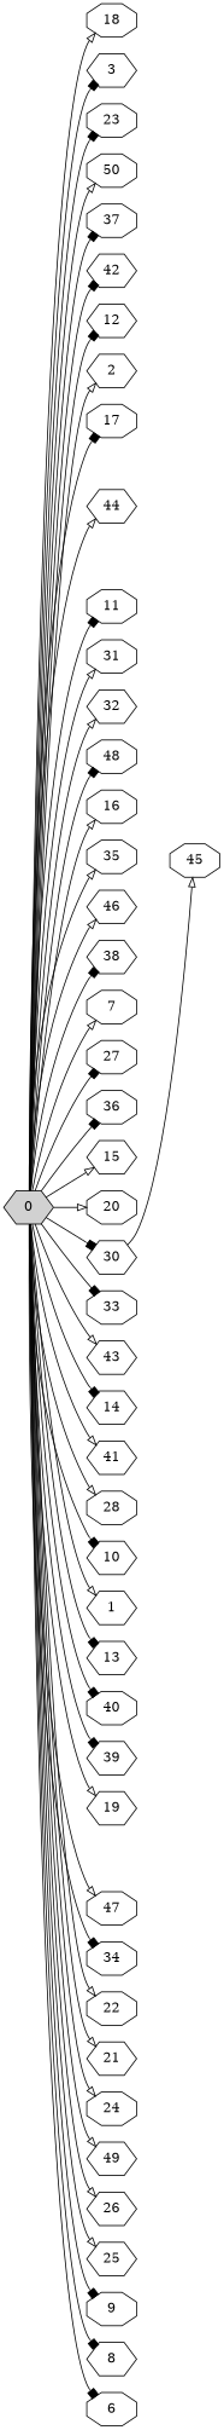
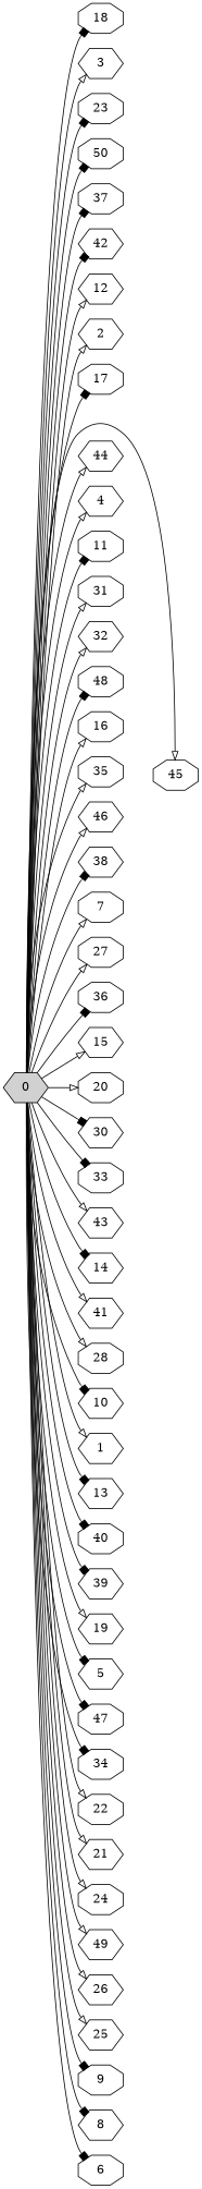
  digraph {
    rankdir=LR
    node [fillcolor=white shape=hexagon style=filled]
    edge [arrowhead=onormal]
    0 [fillcolor=grey82]
    n2 [label="18\n" shape=octagon]
    n3 [label="3\n"]
    n4 [label="23\n" shape=octagon]
    n5 [label="50\n" shape=octagon]
    n6 [label="37\n" shape=octagon]
    n7 [label="42\n"]
    n8 [label="12\n"]
    n9 [label="2\n"]
    n10 [label="17\n" shape=octagon]
    n11 [label="45\n" shape=octagon]
    n12 [label="44\n"]
+   n13 [label="4\n"]
    n14 [label="11\n" shape=octagon]
    n15 [label="31\n" shape=octagon]
    n16 [label="32\n"]
    n17 [label="48\n" shape=octagon]
    n18 [label="16\n" shape=octagon]
    n19 [label="35\n" shape=octagon]
    n20 [label="46\n"]
    n21 [label="38\n"]
    n22 [label="7\n" shape=octagon]
    n23 [label="27\n" shape=octagon]
    n24 [label="36\n" shape=octagon]
    n25 [label="15\n"]
    n26 [label="20\n" shape=octagon]
    n27 [label="30\n"]
    n28 [label="33\n" shape=octagon]
    n29 [label="43\n"]
    n30 [label="14\n"]
    n31 [label="41\n"]
    n32 [label="28\n" shape=octagon]
    n33 [label="10\n"]
    n34 [label="1\n"]
    n35 [label="13\n"]
    n36 [label="40\n" shape=octagon]
    n37 [label="39\n"]
    n38 [label="19\n"]
+   n39 [label="5\n"]
    n40 [label="47\n" shape=octagon]
    n41 [label="34\n" shape=octagon]
    n42 [label="22\n" shape=octagon]
    n43 [label="21\n"]
    n44 [label="24\n" shape=octagon]
    n45 [label="49\n"]
    n46 [label="26\n"]
    n47 [label="25\n"]
    n48 [label="9\n" shape=octagon]
    n49 [label="8\n"]
    n50 [label="6\n" shape=octagon]
-   0 -> n2
-   0 -> n3 [arrowhead=box]
+   0 -> n2 [arrowhead=box]
+   0 -> n3
    0 -> n4 [arrowhead=box]
-   0 -> n5
+   0 -> n5 [arrowhead=box]
    0 -> n6 [arrowhead=box]
    0 -> n7 [arrowhead=box]
-   0 -> n8 [arrowhead=box]
+   0 -> n8
    0 -> n9
    0 -> n10 [arrowhead=box]
-   n27 -> n11
+   0 -> n11
    0 -> n12
+   0 -> n13
    0 -> n14 [arrowhead=box]
    0 -> n15
    0 -> n16
    0 -> n17 [arrowhead=box]
    0 -> n18
    0 -> n19
    0 -> n20
    0 -> n21 [arrowhead=box]
    0 -> n22
-   0 -> n23 [arrowhead=box]
+   0 -> n23
    0 -> n24 [arrowhead=box]
    0 -> n25
    0 -> n26
    0 -> n27 [arrowhead=box]
    0 -> n28 [arrowhead=box]
    0 -> n29
    0 -> n30 [arrowhead=box]
    0 -> n31
    0 -> n32
    0 -> n33 [arrowhead=box]
    0 -> n34
    0 -> n35 [arrowhead=box]
    0 -> n36 [arrowhead=box]
    0 -> n37 [arrowhead=box]
    0 -> n38
-   0 -> n40
+   0 -> n39 [arrowhead=box]
+   0 -> n40 [arrowhead=box]
    0 -> n41 [arrowhead=box]
    0 -> n42
    0 -> n43
    0 -> n44
    0 -> n45
    0 -> n46
    0 -> n47
    0 -> n48 [arrowhead=box]
    0 -> n49 [arrowhead=box]
    0 -> n50 [arrowhead=box]
  }
